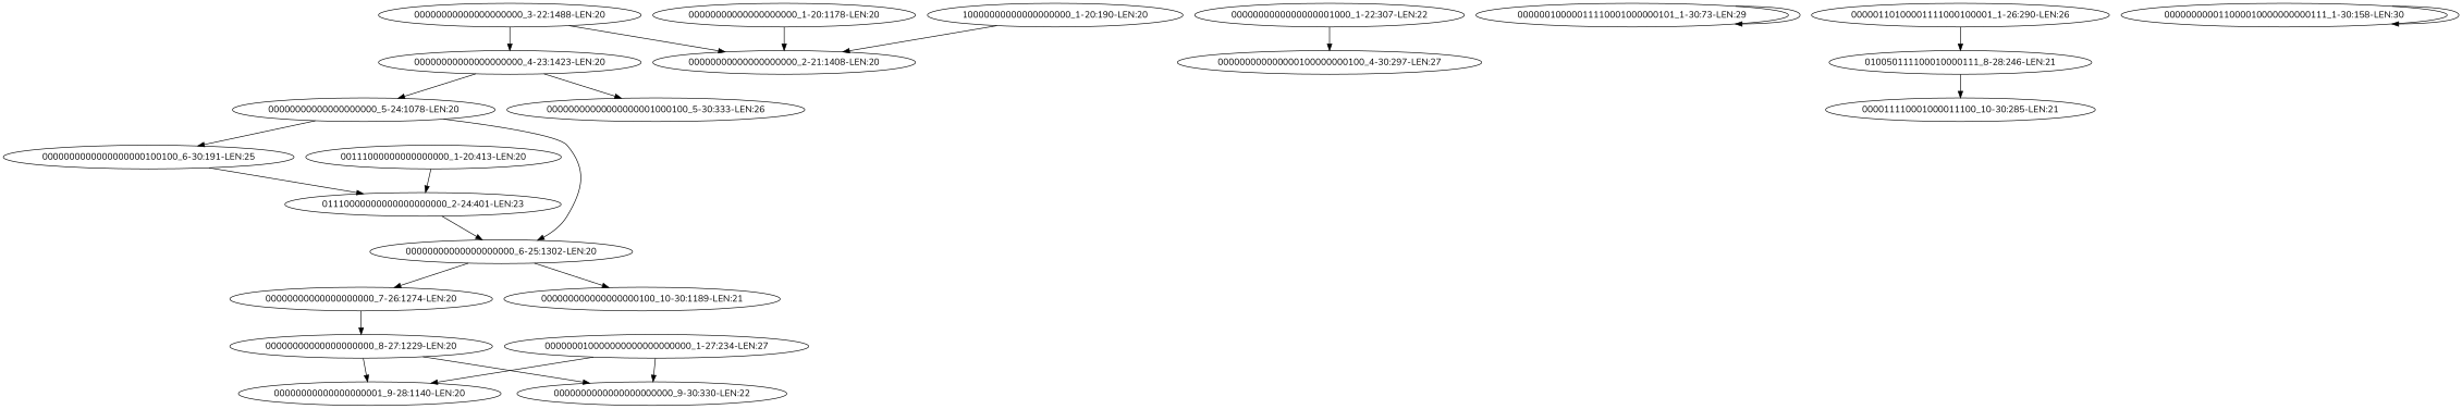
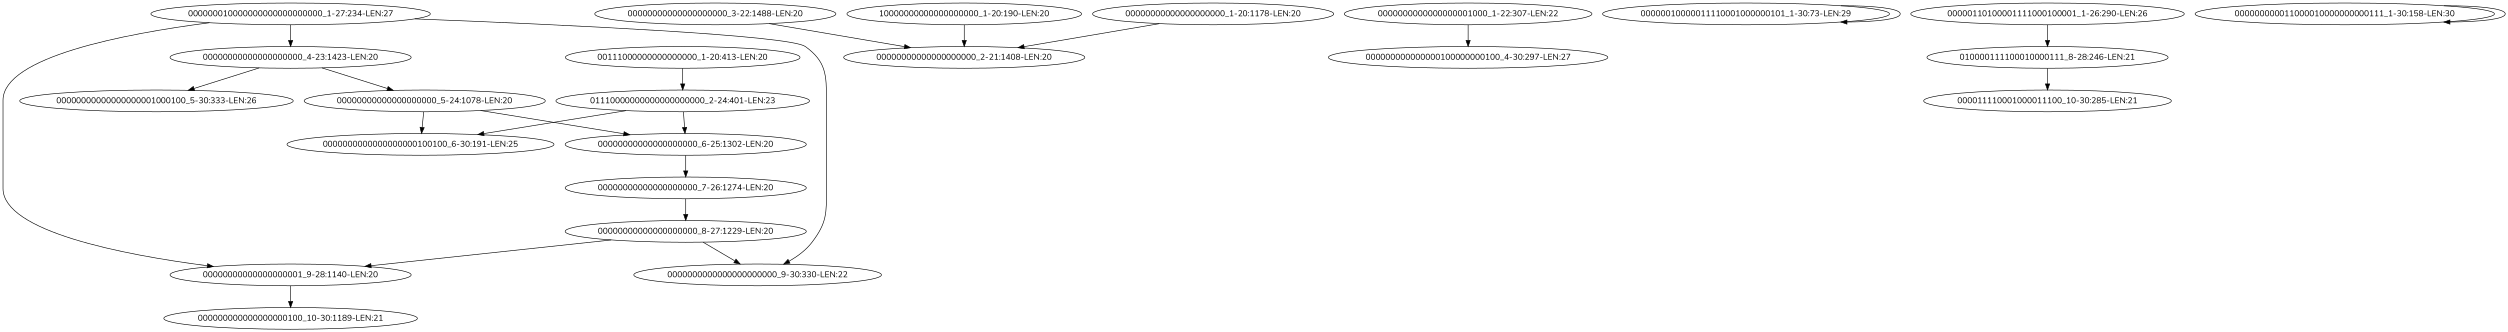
  digraph {
    fontname=Nunito
    node [fontname=Nunito]
    edge [fontname=Nunito]
    "00000000000000000000_7-26:1274-LEN:20"
    "00000000000000000000_8-27:1229-LEN:20"
    "00000000000000000001_9-28:1140-LEN:20"
    "0000000000000000000000_9-30:330-LEN:22"
    "000000000000000000100_10-30:1189-LEN:21"
    "00000000000000000000_3-22:1488-LEN:20"
    "00000000000000000000_2-21:1408-LEN:20"
    "00000000000000000000_4-23:1423-LEN:20"
    "00000000000000000000_5-24:1078-LEN:20"
    "00000000000000000001000100_5-30:333-LEN:26"
    "0000000000000000001000_1-22:307-LEN:22"
    "000000000000000100000000100_4-30:297-LEN:27"
    "00000010000011110001000000101_1-30:73-LEN:29"
    "0000000000000000000100100_6-30:191-LEN:25"
    "00000000000000000000_6-25:1302-LEN:20"
    "10000000000000000000_1-20:190-LEN:20"
    "000000010000000000000000000_1-27:234-LEN:27"
-   "010000111100010000111_8-28:246-LEN:21" [label="010050111100010000111_8-28:246-LEN:21"]
+   "010000111100010000111_8-28:246-LEN:21"
    "000011110001000011100_10-30:285-LEN:21"
    "00000110100001111000100001_1-26:290-LEN:26"
    "00111000000000000000_1-20:413-LEN:20"
    "01110000000000000000000_2-24:401-LEN:23"
    "000000000011000010000000000111_1-30:158-LEN:30"
    "00000000000000000000_1-20:1178-LEN:20"
    "00000000000000000000_7-26:1274-LEN:20" -> "00000000000000000000_8-27:1229-LEN:20"
    "00000000000000000000_8-27:1229-LEN:20" -> "00000000000000000001_9-28:1140-LEN:20"
    "00000000000000000000_8-27:1229-LEN:20" -> "0000000000000000000000_9-30:330-LEN:22"
-   "00000000000000000000_6-25:1302-LEN:20" -> "000000000000000000100_10-30:1189-LEN:21"
+   "00000000000000000001_9-28:1140-LEN:20" -> "000000000000000000100_10-30:1189-LEN:21"
    "00000000000000000000_3-22:1488-LEN:20" -> "00000000000000000000_2-21:1408-LEN:20"
-   "00000000000000000000_3-22:1488-LEN:20" -> "00000000000000000000_4-23:1423-LEN:20"
+   "000000010000000000000000000_1-27:234-LEN:27" -> "00000000000000000000_4-23:1423-LEN:20"
    "00000000000000000000_4-23:1423-LEN:20" -> "00000000000000000000_5-24:1078-LEN:20"
    "00000000000000000000_4-23:1423-LEN:20" -> "00000000000000000001000100_5-30:333-LEN:26"
    "00000000000000000000_5-24:1078-LEN:20" -> "0000000000000000000100100_6-30:191-LEN:25"
    "00000000000000000000_5-24:1078-LEN:20" -> "00000000000000000000_6-25:1302-LEN:20"
    "0000000000000000001000_1-22:307-LEN:22" -> "000000000000000100000000100_4-30:297-LEN:27"
    "00000010000011110001000000101_1-30:73-LEN:29" -> "00000010000011110001000000101_1-30:73-LEN:29"
    "00000000000000000000_6-25:1302-LEN:20" -> "00000000000000000000_7-26:1274-LEN:20"
    "10000000000000000000_1-20:190-LEN:20" -> "00000000000000000000_2-21:1408-LEN:20"
    "000000010000000000000000000_1-27:234-LEN:27" -> "00000000000000000001_9-28:1140-LEN:20"
    "000000010000000000000000000_1-27:234-LEN:27" -> "0000000000000000000000_9-30:330-LEN:22"
    "010000111100010000111_8-28:246-LEN:21" -> "000011110001000011100_10-30:285-LEN:21"
    "00000110100001111000100001_1-26:290-LEN:26" -> "010000111100010000111_8-28:246-LEN:21"
    "00111000000000000000_1-20:413-LEN:20" -> "01110000000000000000000_2-24:401-LEN:23"
-   "0000000000000000000100100_6-30:191-LEN:25" -> "01110000000000000000000_2-24:401-LEN:23"
+   "01110000000000000000000_2-24:401-LEN:23" -> "0000000000000000000100100_6-30:191-LEN:25"
    "01110000000000000000000_2-24:401-LEN:23" -> "00000000000000000000_6-25:1302-LEN:20"
    "000000000011000010000000000111_1-30:158-LEN:30" -> "000000000011000010000000000111_1-30:158-LEN:30"
    "00000000000000000000_1-20:1178-LEN:20" -> "00000000000000000000_2-21:1408-LEN:20"
  }
